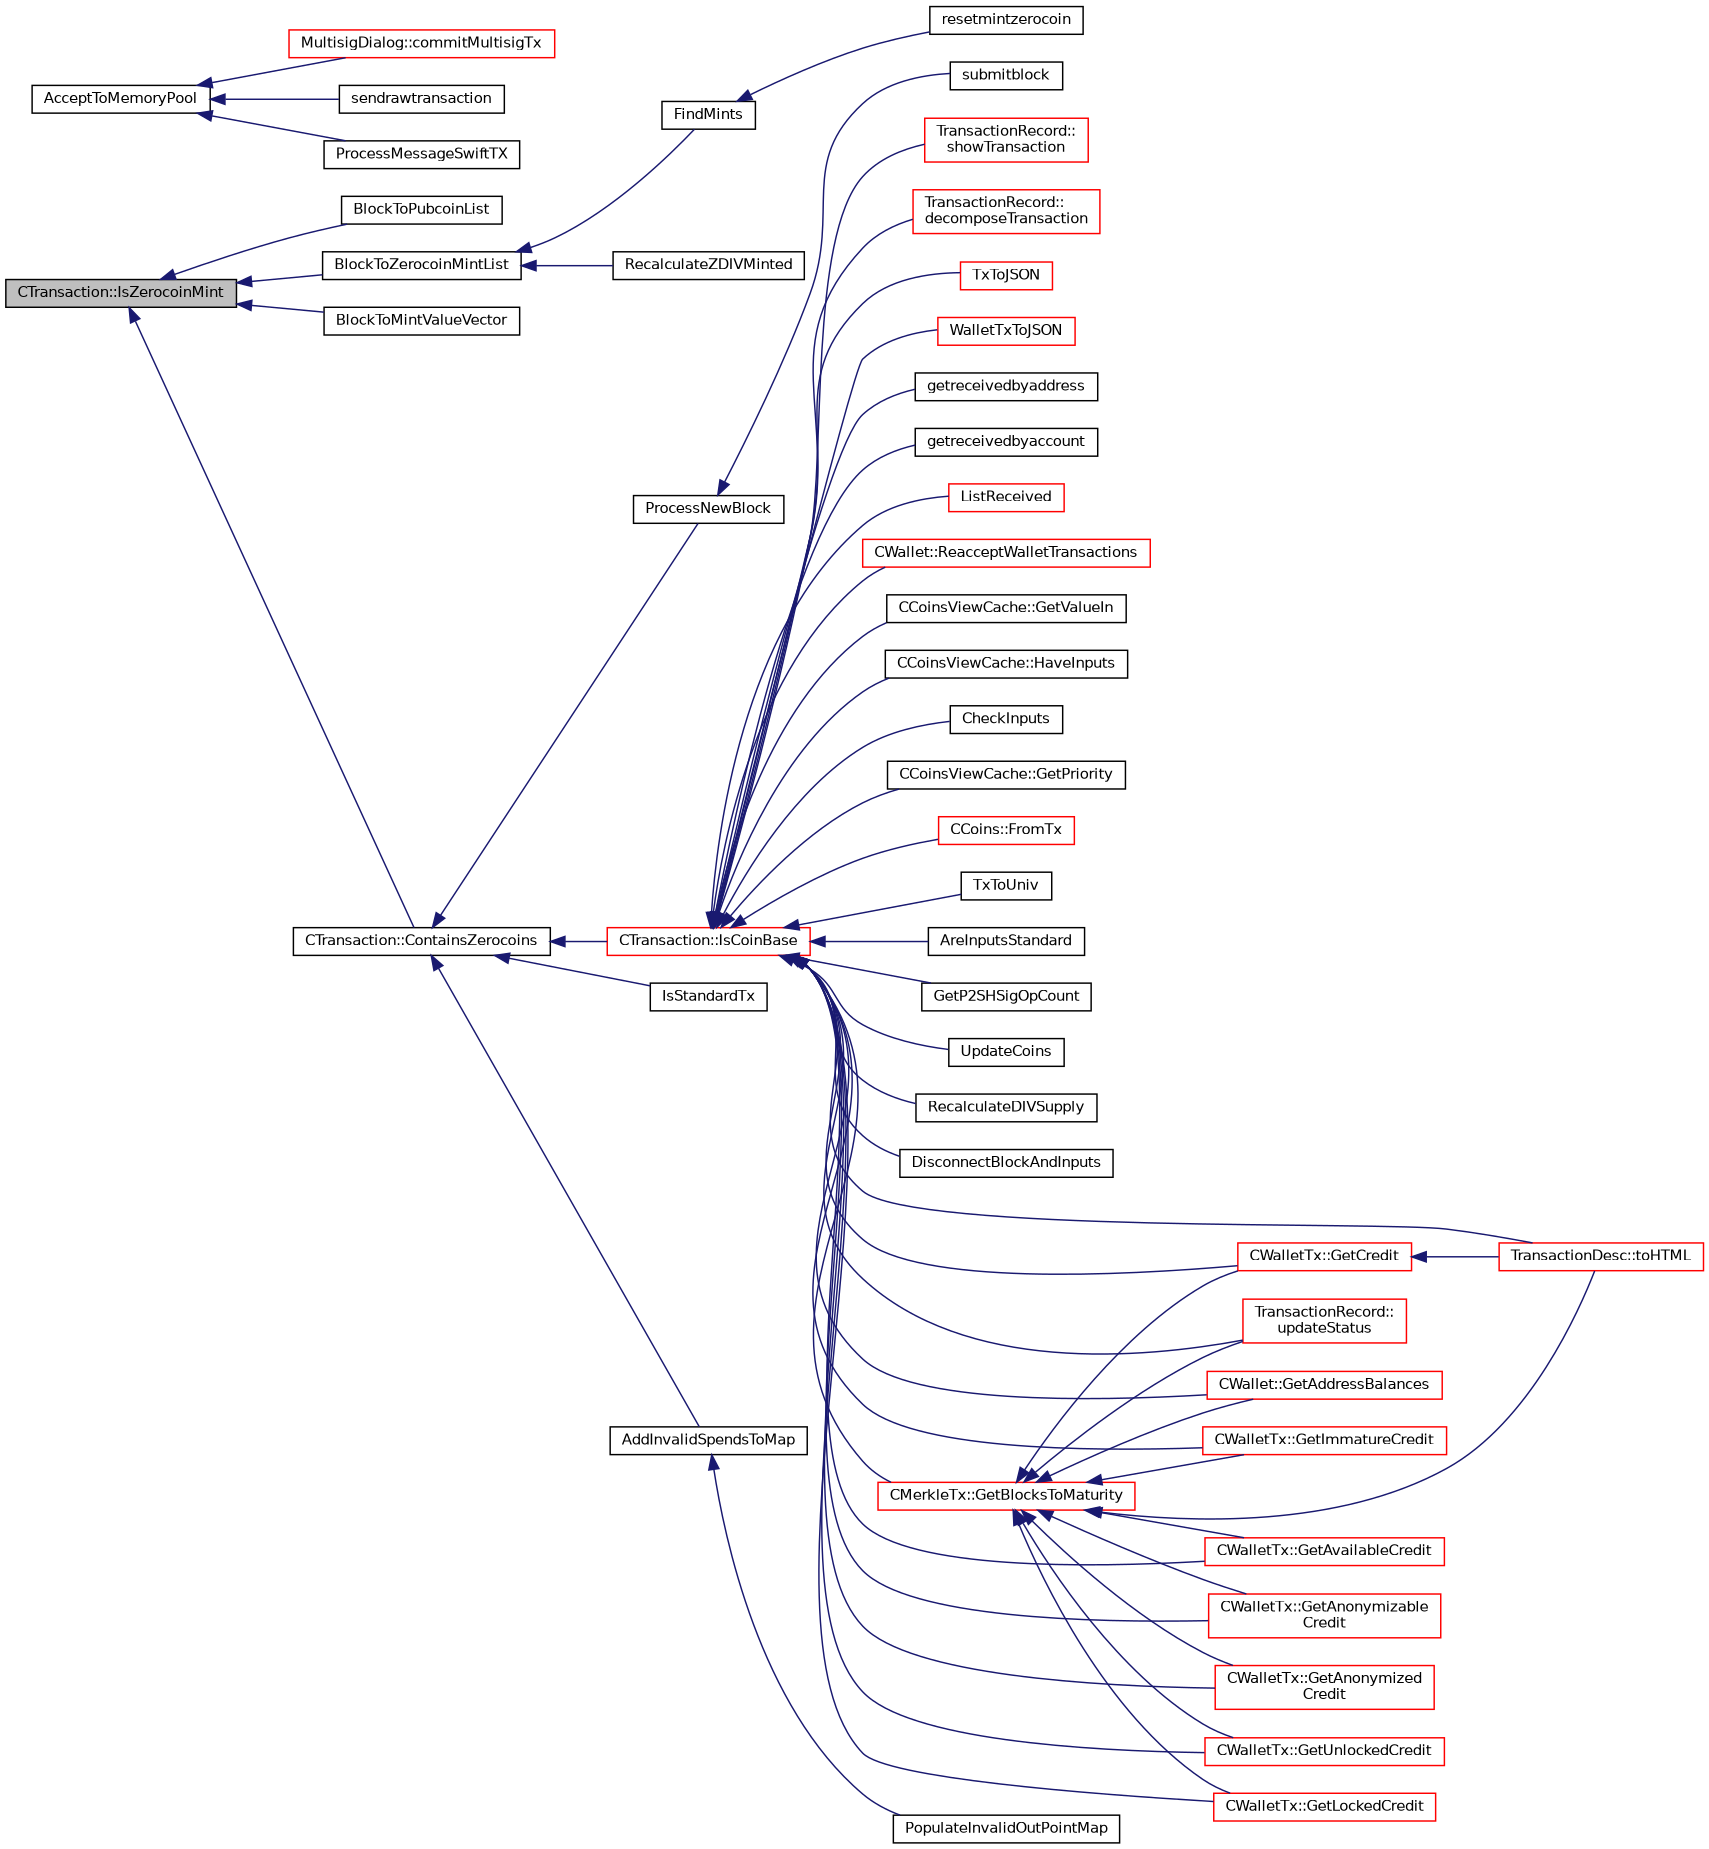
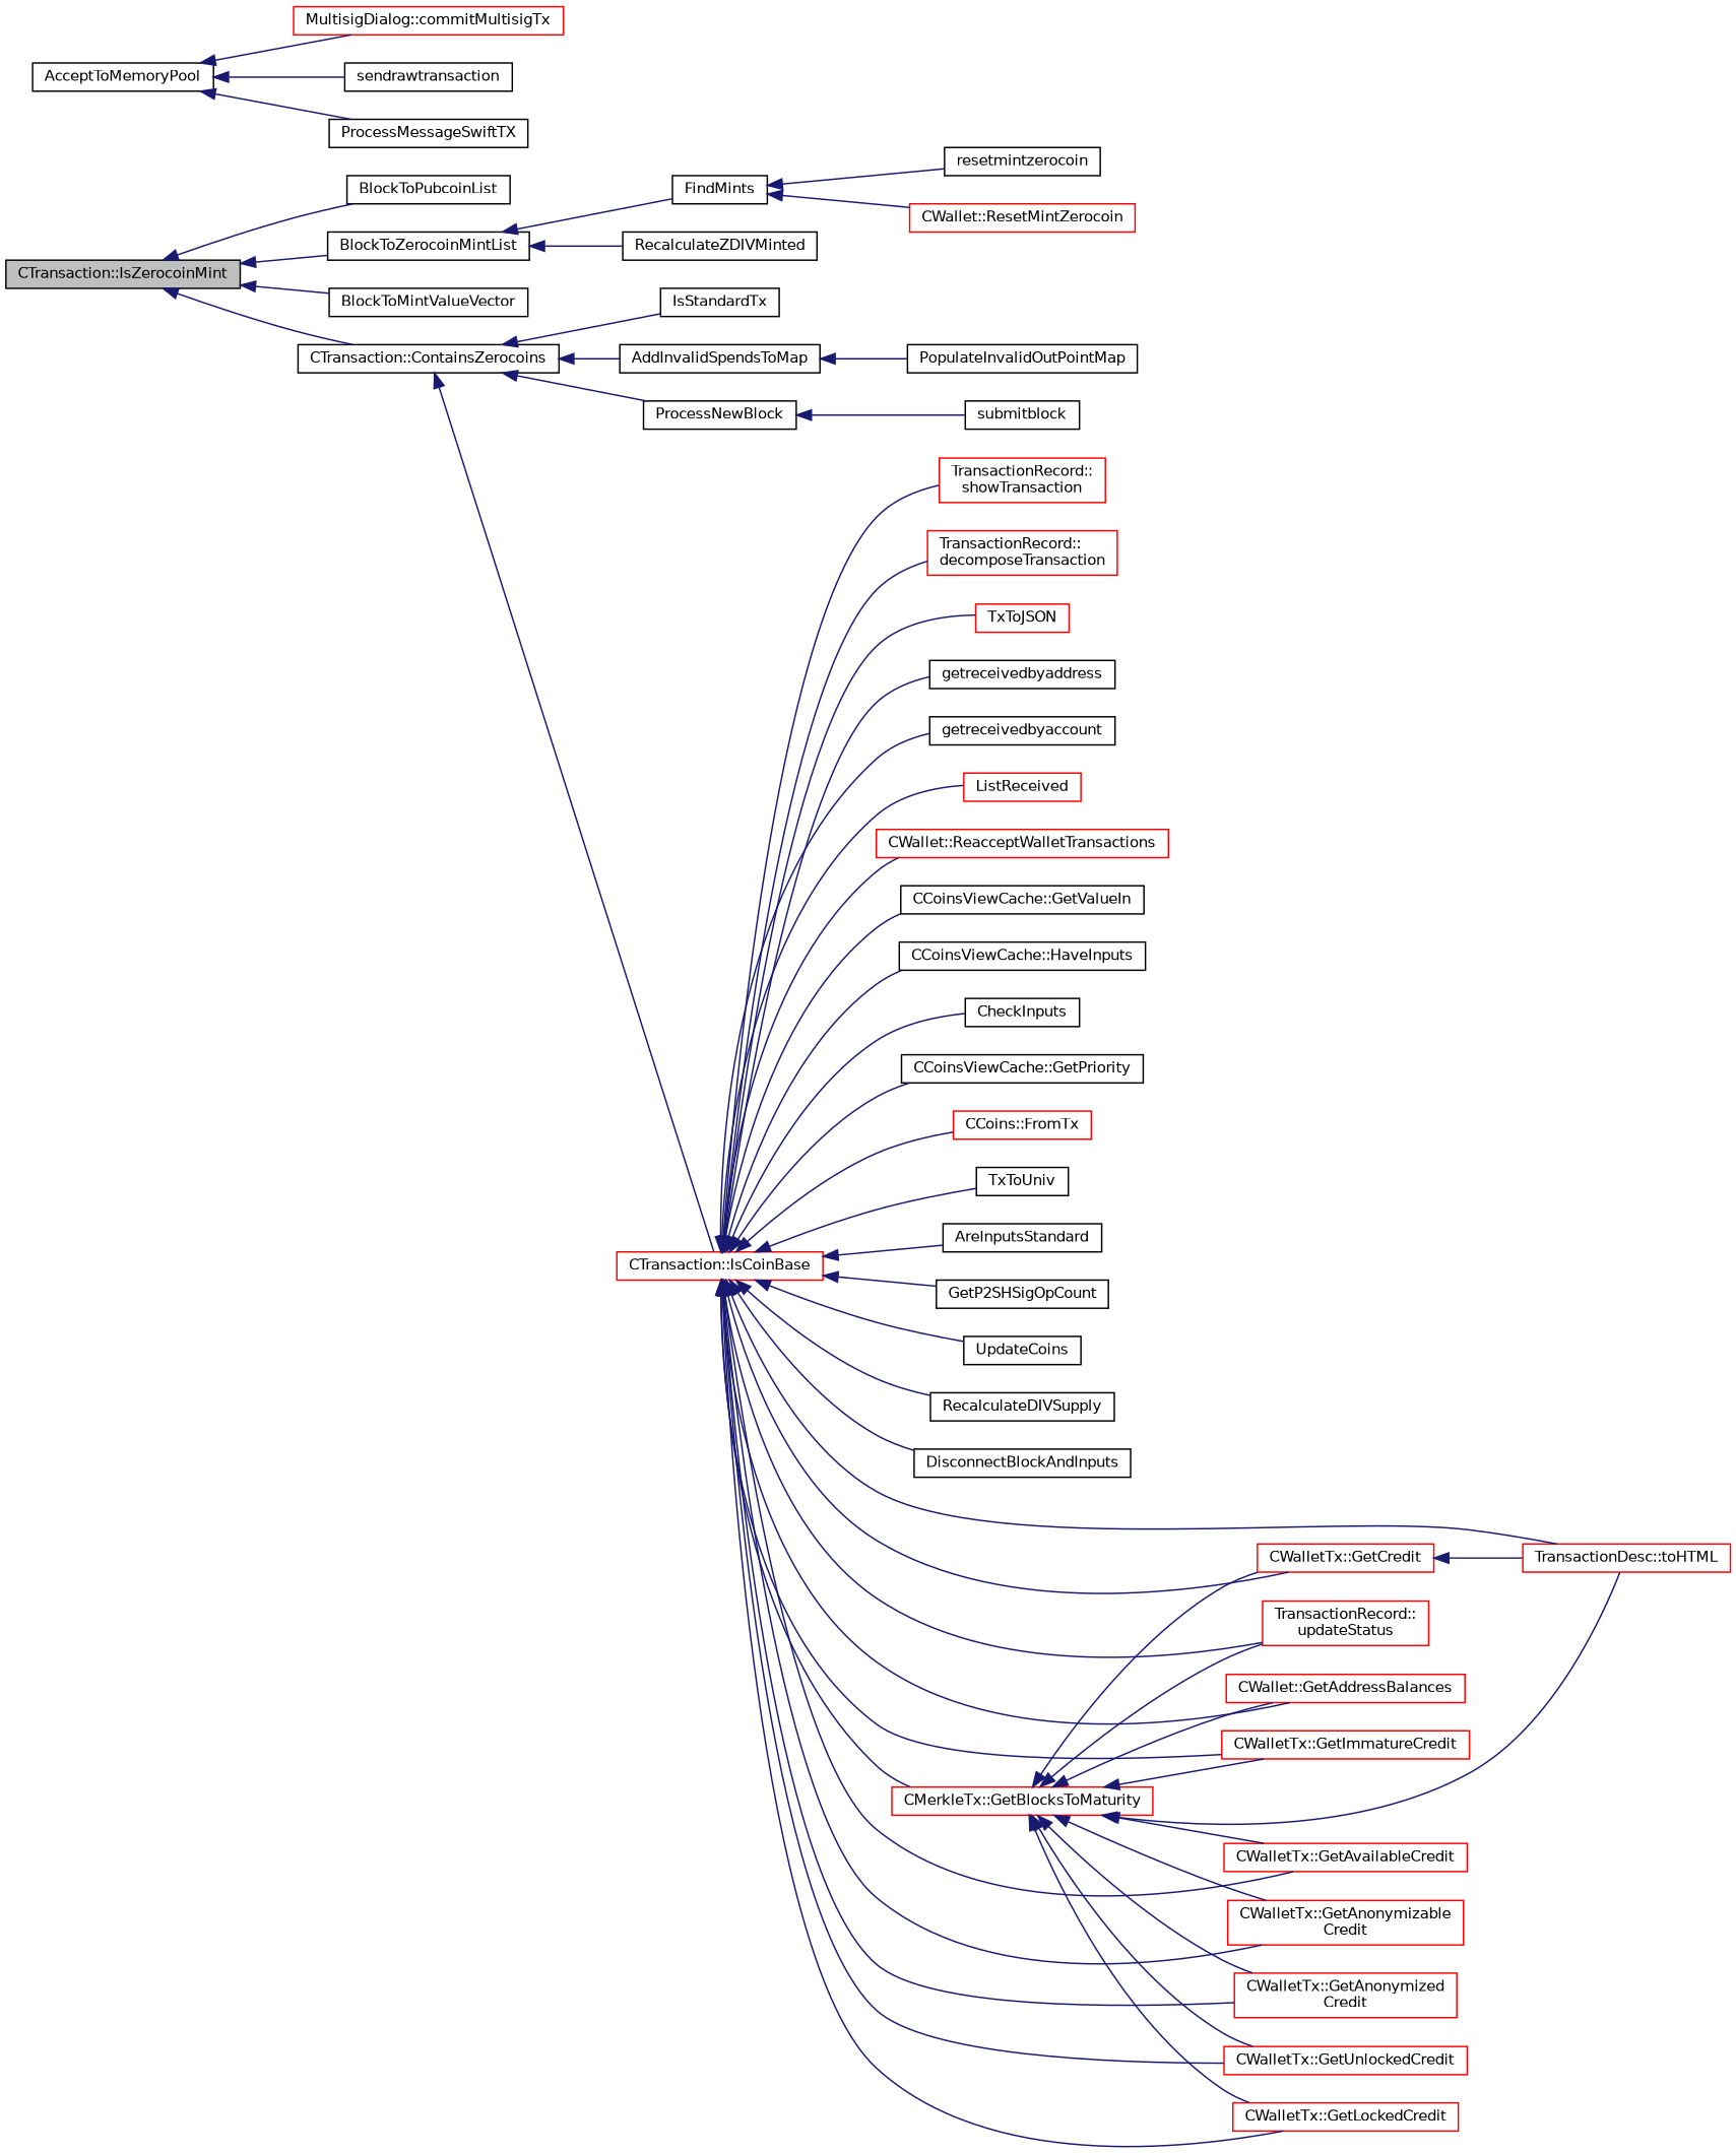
  digraph {
    rankdir=LR
    node [color=black fillcolor=white fontname=Helvetica fontsize=10 shape=record style=filled]
    edge [color=midnightblue dir=back fontname=Helvetica fontsize=10 labelfontname=Helvetica labelfontsize=10 style=solid]
    n1 [fillcolor=grey75 fontcolor=black height=0.2 label="CTransaction::IsZerocoinMint" width=0.4]
    n2 [height=0.2 label=BlockToPubcoinList width=0.4]
    n3 [height=0.2 label=BlockToZerocoinMintList width=0.4]
    n4 [height=0.2 label=BlockToMintValueVector width=0.4]
    n5 [height=0.2 label="CTransaction::ContainsZerocoins" width=0.4]
    n6 [height=0.2 label=FindMints width=0.4]
    n7 [height=0.2 label=RecalculateZDIVMinted width=0.4]
    n8 [height=0.2 label=IsStandardTx width=0.4]
    n9 [height=0.2 label=AddInvalidSpendsToMap width=0.4]
    n10 [height=0.2 label=ProcessNewBlock width=0.4]
    n11 [color=red height=0.2 label="CTransaction::IsCoinBase" width=0.4]
    n12 [height=0.2 label=resetmintzerocoin width=0.4]
+   n13 [color=red height=0.2 label="CWallet::ResetMintZerocoin" width=0.4]
    n14 [height=0.2 label=AcceptToMemoryPool width=0.4]
    n15 [color=red height=0.2 label="MultisigDialog::commitMultisigTx" width=0.4]
    n16 [height=0.2 label=sendrawtransaction width=0.4]
    n17 [height=0.2 label=ProcessMessageSwiftTX width=0.4]
    n18 [height=0.2 label=PopulateInvalidOutPointMap width=0.4]
    n19 [height=0.2 label=submitblock width=0.4]
    n20 [height=0.2 label="CCoinsViewCache::GetValueIn" width=0.4]
    n21 [height=0.2 label="CCoinsViewCache::HaveInputs" width=0.4]
    n22 [height=0.2 label=CheckInputs width=0.4]
    n23 [height=0.2 label="CCoinsViewCache::GetPriority" width=0.4]
    n24 [color=red height=0.2 label="CCoins::FromTx" width=0.4]
    n25 [height=0.2 label=TxToUniv width=0.4]
    n26 [height=0.2 label=AreInputsStandard width=0.4]
    n27 [height=0.2 label=GetP2SHSigOpCount width=0.4]
    n28 [height=0.2 label=UpdateCoins width=0.4]
    n29 [height=0.2 label=RecalculateDIVSupply width=0.4]
    n30 [height=0.2 label=DisconnectBlockAndInputs width=0.4]
    n31 [color=red height=0.2 label="TransactionDesc::toHTML" width=0.4]
    n32 [color=red height=0.2 label="TransactionRecord::\lshowTransaction" width=0.4]
    n33 [color=red height=0.2 label="TransactionRecord::\ldecomposeTransaction" width=0.4]
    n34 [color=red height=0.2 label="TransactionRecord::\lupdateStatus" width=0.4]
    n35 [color=red height=0.2 label=TxToJSON width=0.4]
-   n36 [color=red height=0.2 label=WalletTxToJSON width=0.4]
    n37 [height=0.2 label=getreceivedbyaddress width=0.4]
    n38 [height=0.2 label=getreceivedbyaccount width=0.4]
    n39 [color=red height=0.2 label=ListReceived width=0.4]
    n40 [color=red height=0.2 label="CWallet::ReacceptWalletTransactions" width=0.4]
    n41 [color=red height=0.2 label="CWallet::GetAddressBalances" width=0.4]
    n42 [color=red height=0.2 label="CMerkleTx::GetBlocksToMaturity" width=0.4]
    n43 [color=red height=0.2 label="CWalletTx::GetCredit" width=0.4]
    n44 [color=red height=0.2 label="CWalletTx::GetImmatureCredit" width=0.4]
    n45 [color=red height=0.2 label="CWalletTx::GetAvailableCredit" width=0.4]
    n46 [color=red height=0.2 label="CWalletTx::GetAnonymizable\lCredit" width=0.4]
    n47 [color=red height=0.2 label="CWalletTx::GetAnonymized\lCredit" width=0.4]
    n48 [color=red height=0.2 label="CWalletTx::GetUnlockedCredit" width=0.4]
    n49 [color=red height=0.2 label="CWalletTx::GetLockedCredit" width=0.4]
    n1 -> n2
    n1 -> n3
    n1 -> n4
    n1 -> n5
    n3 -> n6
    n3 -> n7
    n5 -> n8
    n5 -> n9
    n5 -> n10
    n5 -> n11
    n6 -> n12
+   n6 -> n13
    n9 -> n18
    n10 -> n19
    n11 -> n20
    n11 -> n21
    n11 -> n22
    n11 -> n23
    n11 -> n24
    n11 -> n25
    n11 -> n26
    n11 -> n27
    n11 -> n28
    n11 -> n29
    n11 -> n30
    n11 -> n31
    n11 -> n32
    n11 -> n33
    n11 -> n34
    n11 -> n35
-   n11 -> n36
    n11 -> n37
    n11 -> n38
    n11 -> n39
    n11 -> n40
    n11 -> n41
    n11 -> n42
    n11 -> n43
    n11 -> n44
    n11 -> n45
    n11 -> n46
    n11 -> n47
    n11 -> n48
    n11 -> n49
    n14 -> n15
    n14 -> n16
    n14 -> n17
    n42 -> n31
    n42 -> n34
    n42 -> n41
    n42 -> n43
    n42 -> n44
    n42 -> n45
    n42 -> n46
    n42 -> n47
    n42 -> n48
    n42 -> n49
    n43 -> n31
  }
